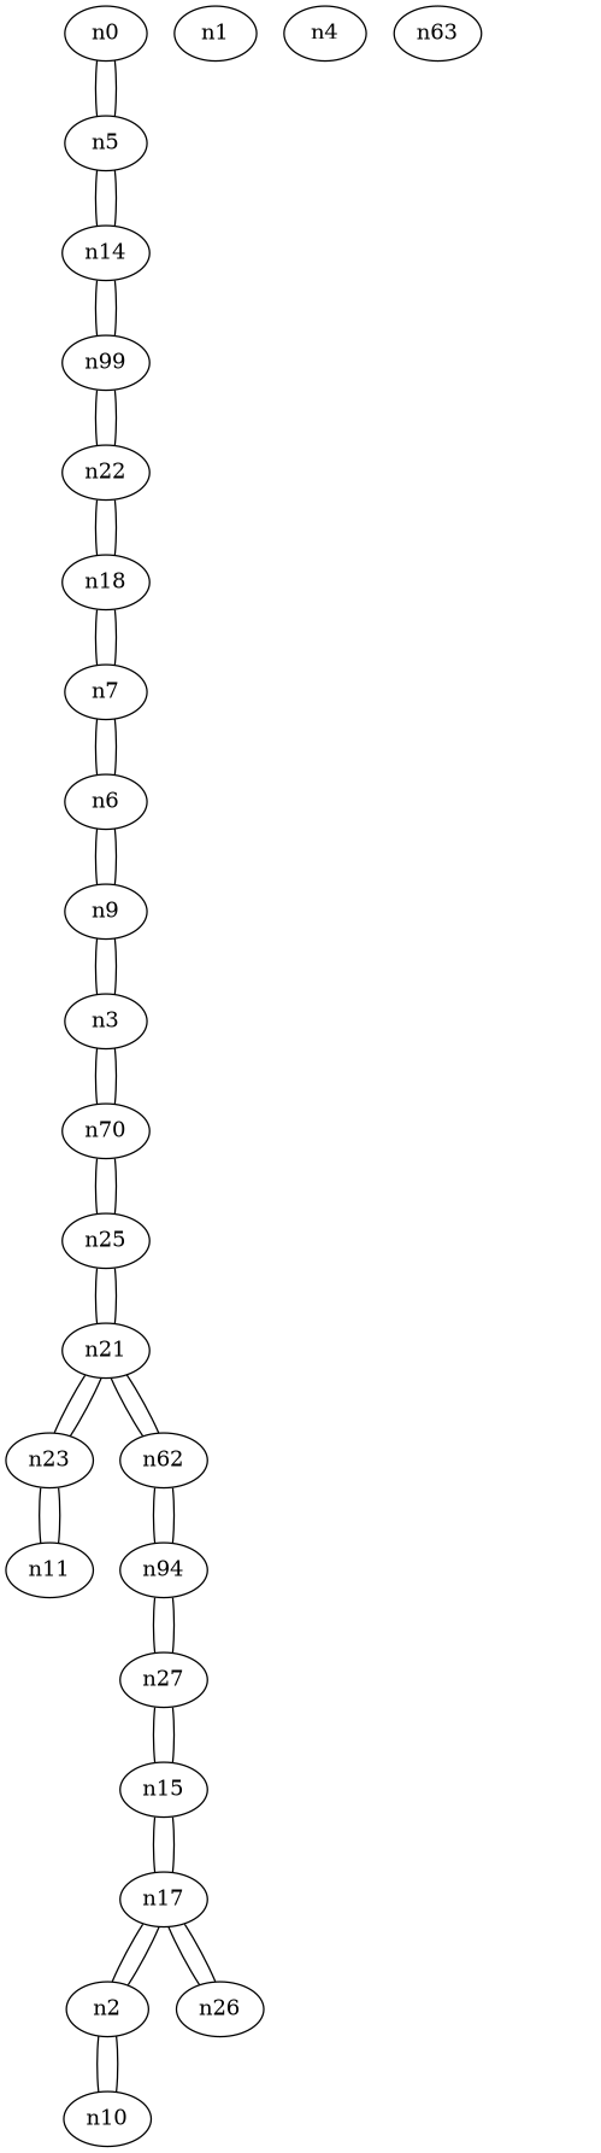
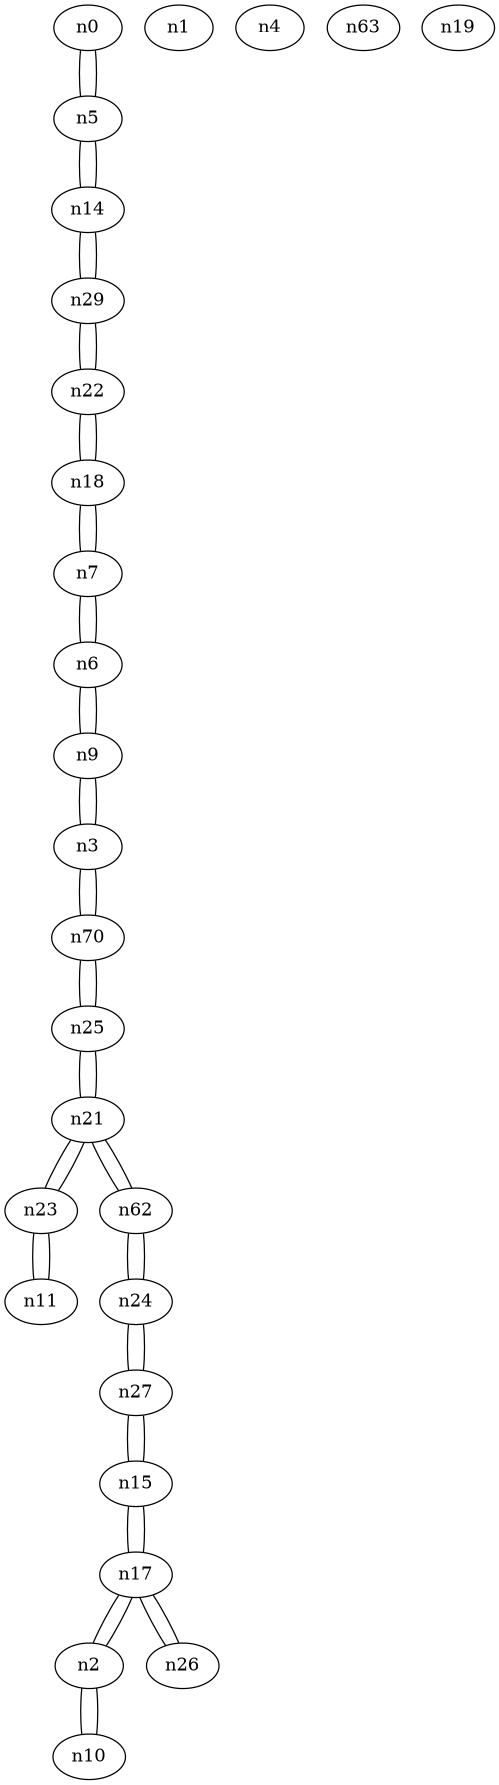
  graph {
    n0
    n5
    n14
    n1
    n2
    n10
    n17
    n15
    n26
    n3
    n9
    n20 [label=n70]
    n6
    n25
    n4
-   n29 [label=n99]
+   n29
    n7
    n18
    n22
    n11
    n23
    n21
    n12 [label=n62]
-   n24 [label=n94]
+   n24
    n27
    n13 [label=n63]
+   n19
    n0 -- n5
    n5 -- n0
    n5 -- n14
    n14 -- n5
    n14 -- n29
    n2 -- n10
    n2 -- n17
    n10 -- n2
    n17 -- n2
    n17 -- n15
    n17 -- n26
    n15 -- n17
    n15 -- n27
    n26 -- n17
    n3 -- n9
    n3 -- n20
    n9 -- n3
    n9 -- n6
    n20 -- n3
    n20 -- n25
    n6 -- n9
    n6 -- n7
    n25 -- n20
    n25 -- n21
    n29 -- n14
    n29 -- n22
    n7 -- n6
    n7 -- n18
    n18 -- n7
    n18 -- n22
    n22 -- n29
    n22 -- n18
    n11 -- n23
    n23 -- n11
    n23 -- n21
    n21 -- n25
    n21 -- n23
    n21 -- n12
    n12 -- n21
    n12 -- n24
    n24 -- n12
    n24 -- n27
    n27 -- n15
    n27 -- n24
  }
